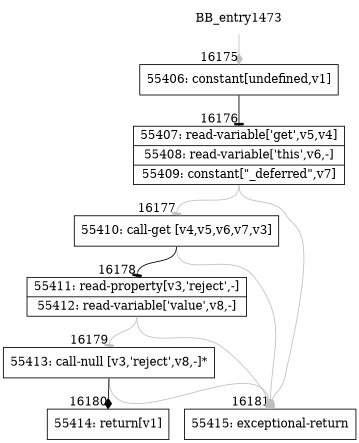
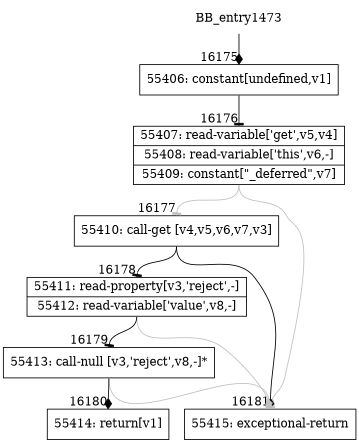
  digraph {
    rankdir=TD
    node [shape=record]
    edge [arrowhead=diamond headport=n tailport=s]
    n1 [label=BB_entry1473 shape=none]
    n2 [label="{55406: constant[undefined,v1]}"]
    n3 [label="{55407: read-variable['get',v5,v4]|55408: read-variable['this',v6,-]|55409: constant[\"_deferred\",v7]}"]
    n4 [label="{55410: call-get [v4,v5,v6,v7,v3]}"]
    n5 [label="{55415: exceptional-return}"]
    n6 [label="{55411: read-property[v3,'reject',-]|55412: read-variable['value',v8,-]}"]
    n7 [label="{55413: call-null [v3,'reject',v8,-]*}"]
    n8 [label="{55414: return[v1]}"]
-   n1 -> n2 [headlabel="    16175" color=gray]
+   n1 -> n2 [headlabel="    16175"]
    n2 -> n3 [arrowhead=tee headlabel="      16176"]
    n3 -> n4 [arrowhead=tee color=gray headlabel="      16177"]
    n3 -> n5 [color=gray headlabel="      16181"]
-   n4 -> n5 [color=gray]
+   n4 -> n5 [color=black]
    n4 -> n6 [arrowhead=tee headlabel="      16178"]
    n6 -> n5 [color=gray]
-   n6 -> n7 [arrowhead=tee headlabel="      16179" color=gray]
+   n6 -> n7 [arrowhead=tee headlabel="      16179"]
    n7 -> n5 [arrowhead=tee color=gray]
    n7 -> n8 [headlabel="      16180"]
  }
